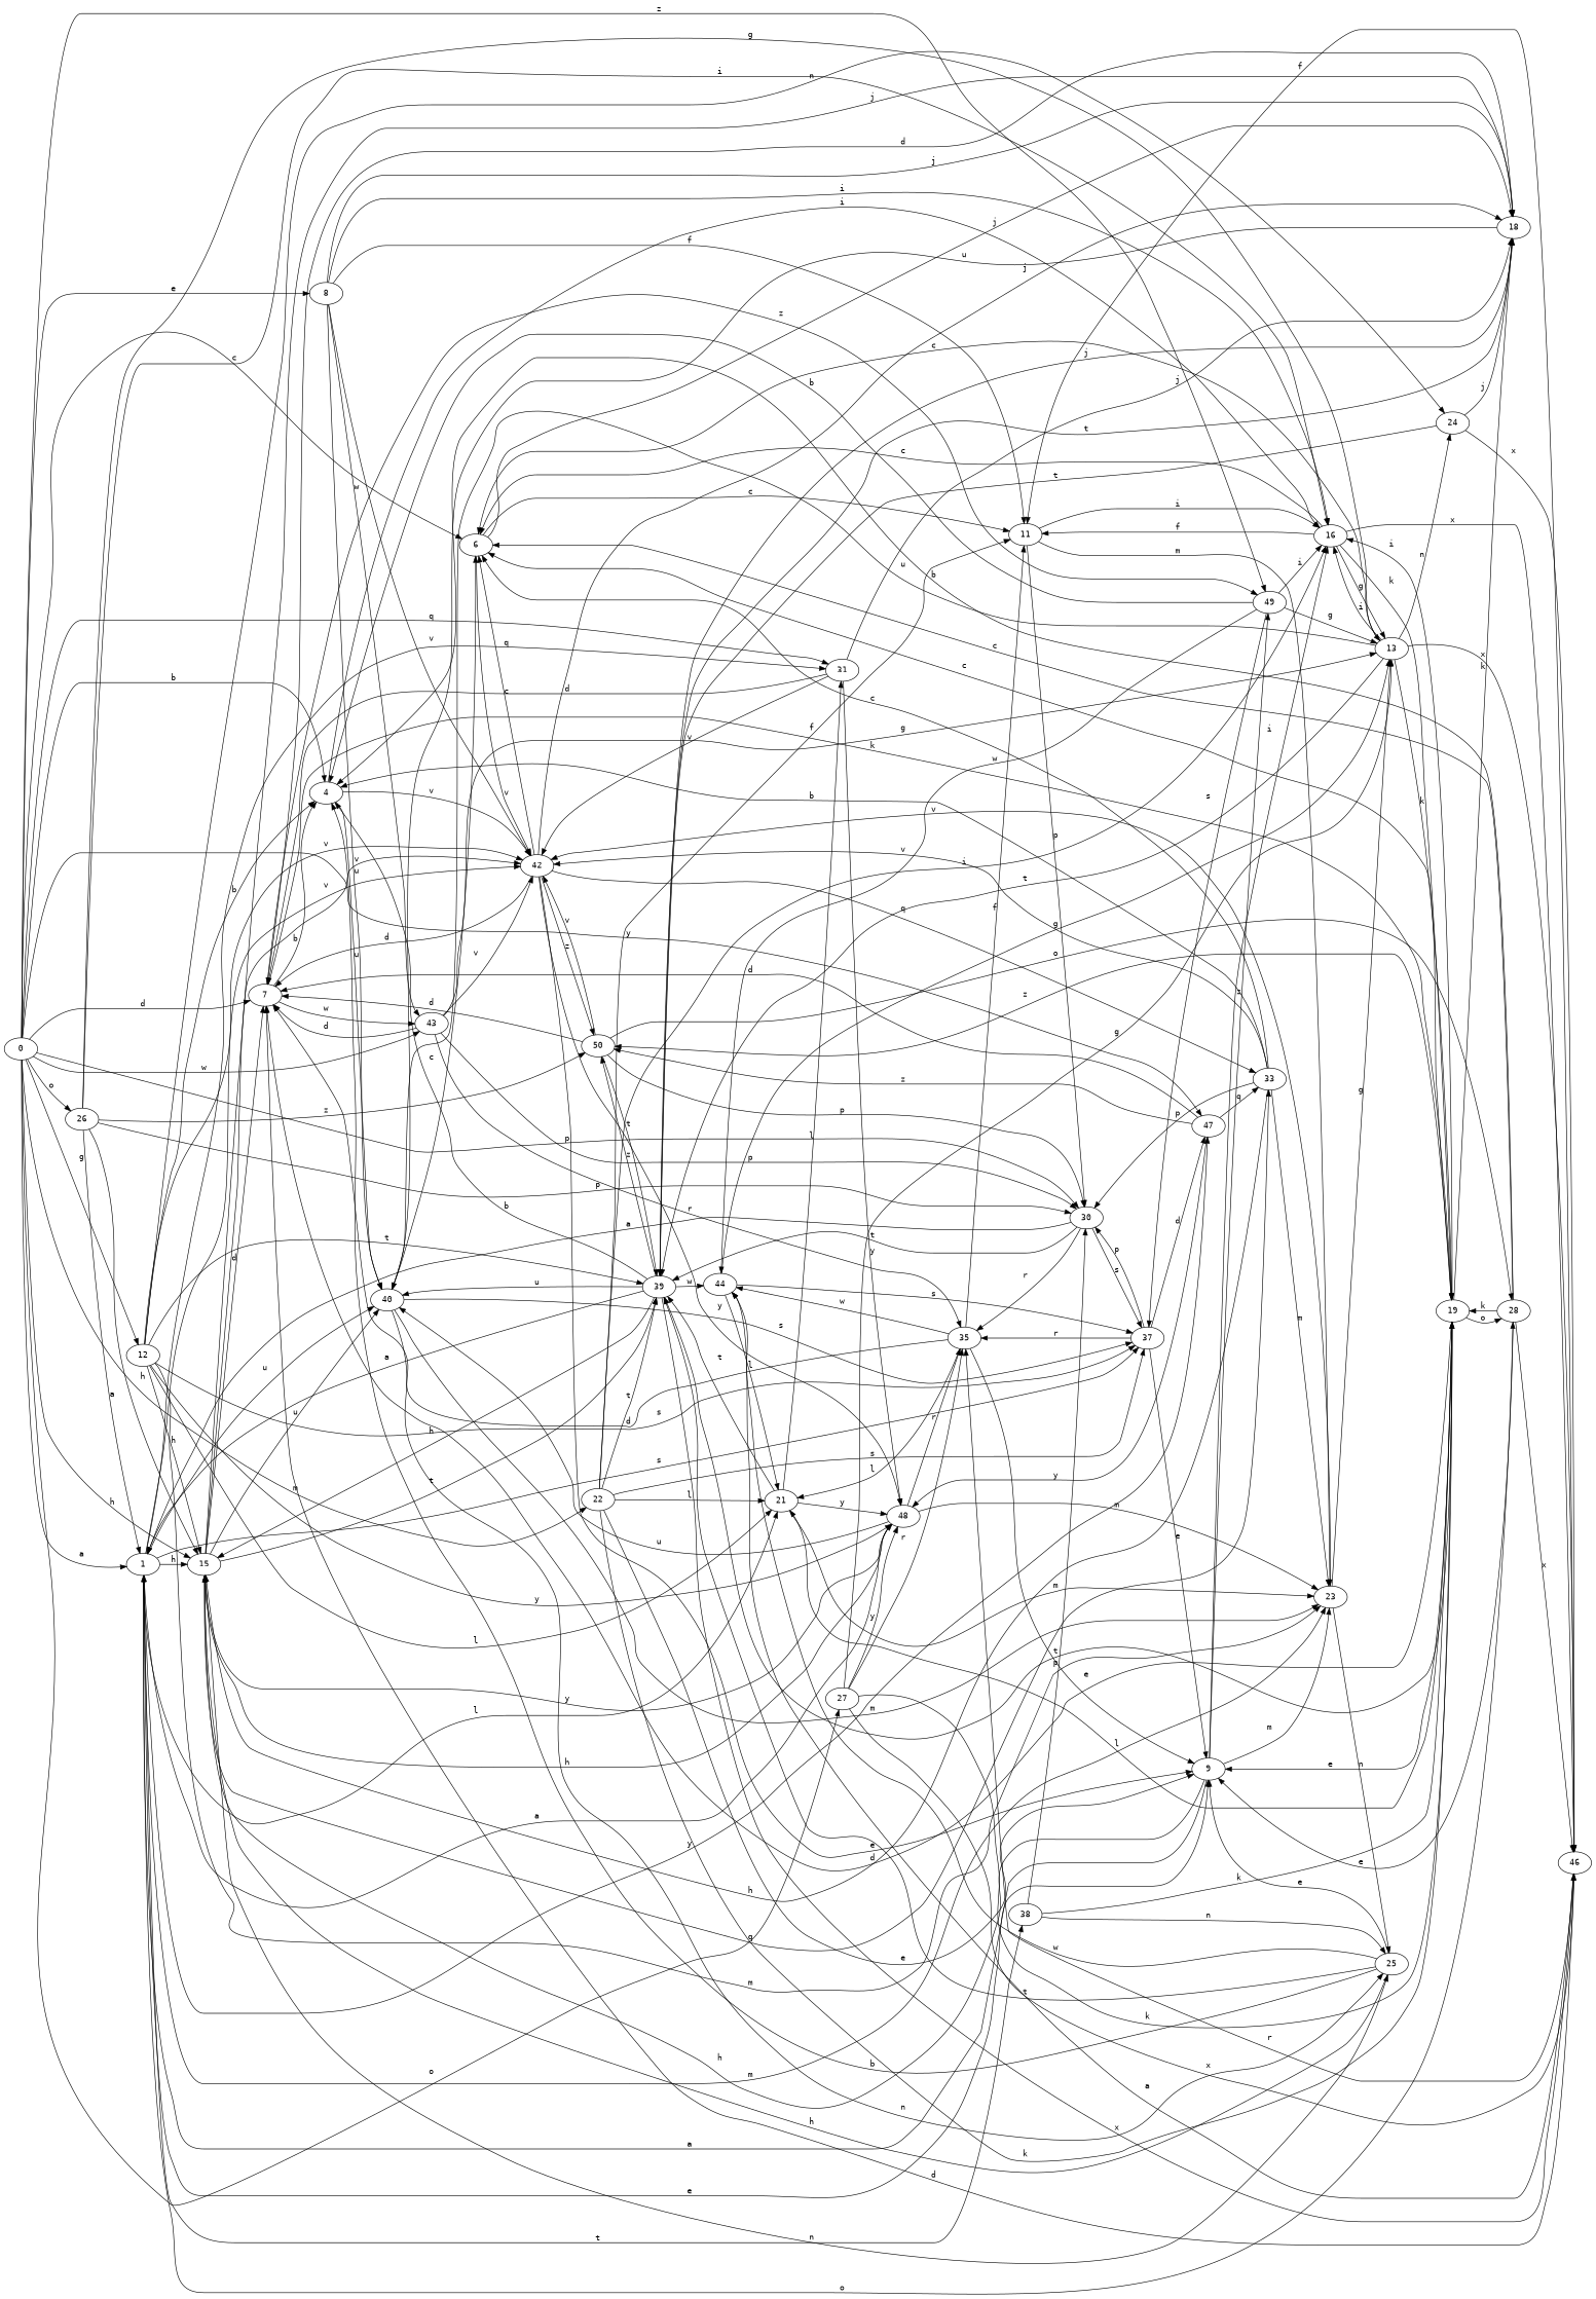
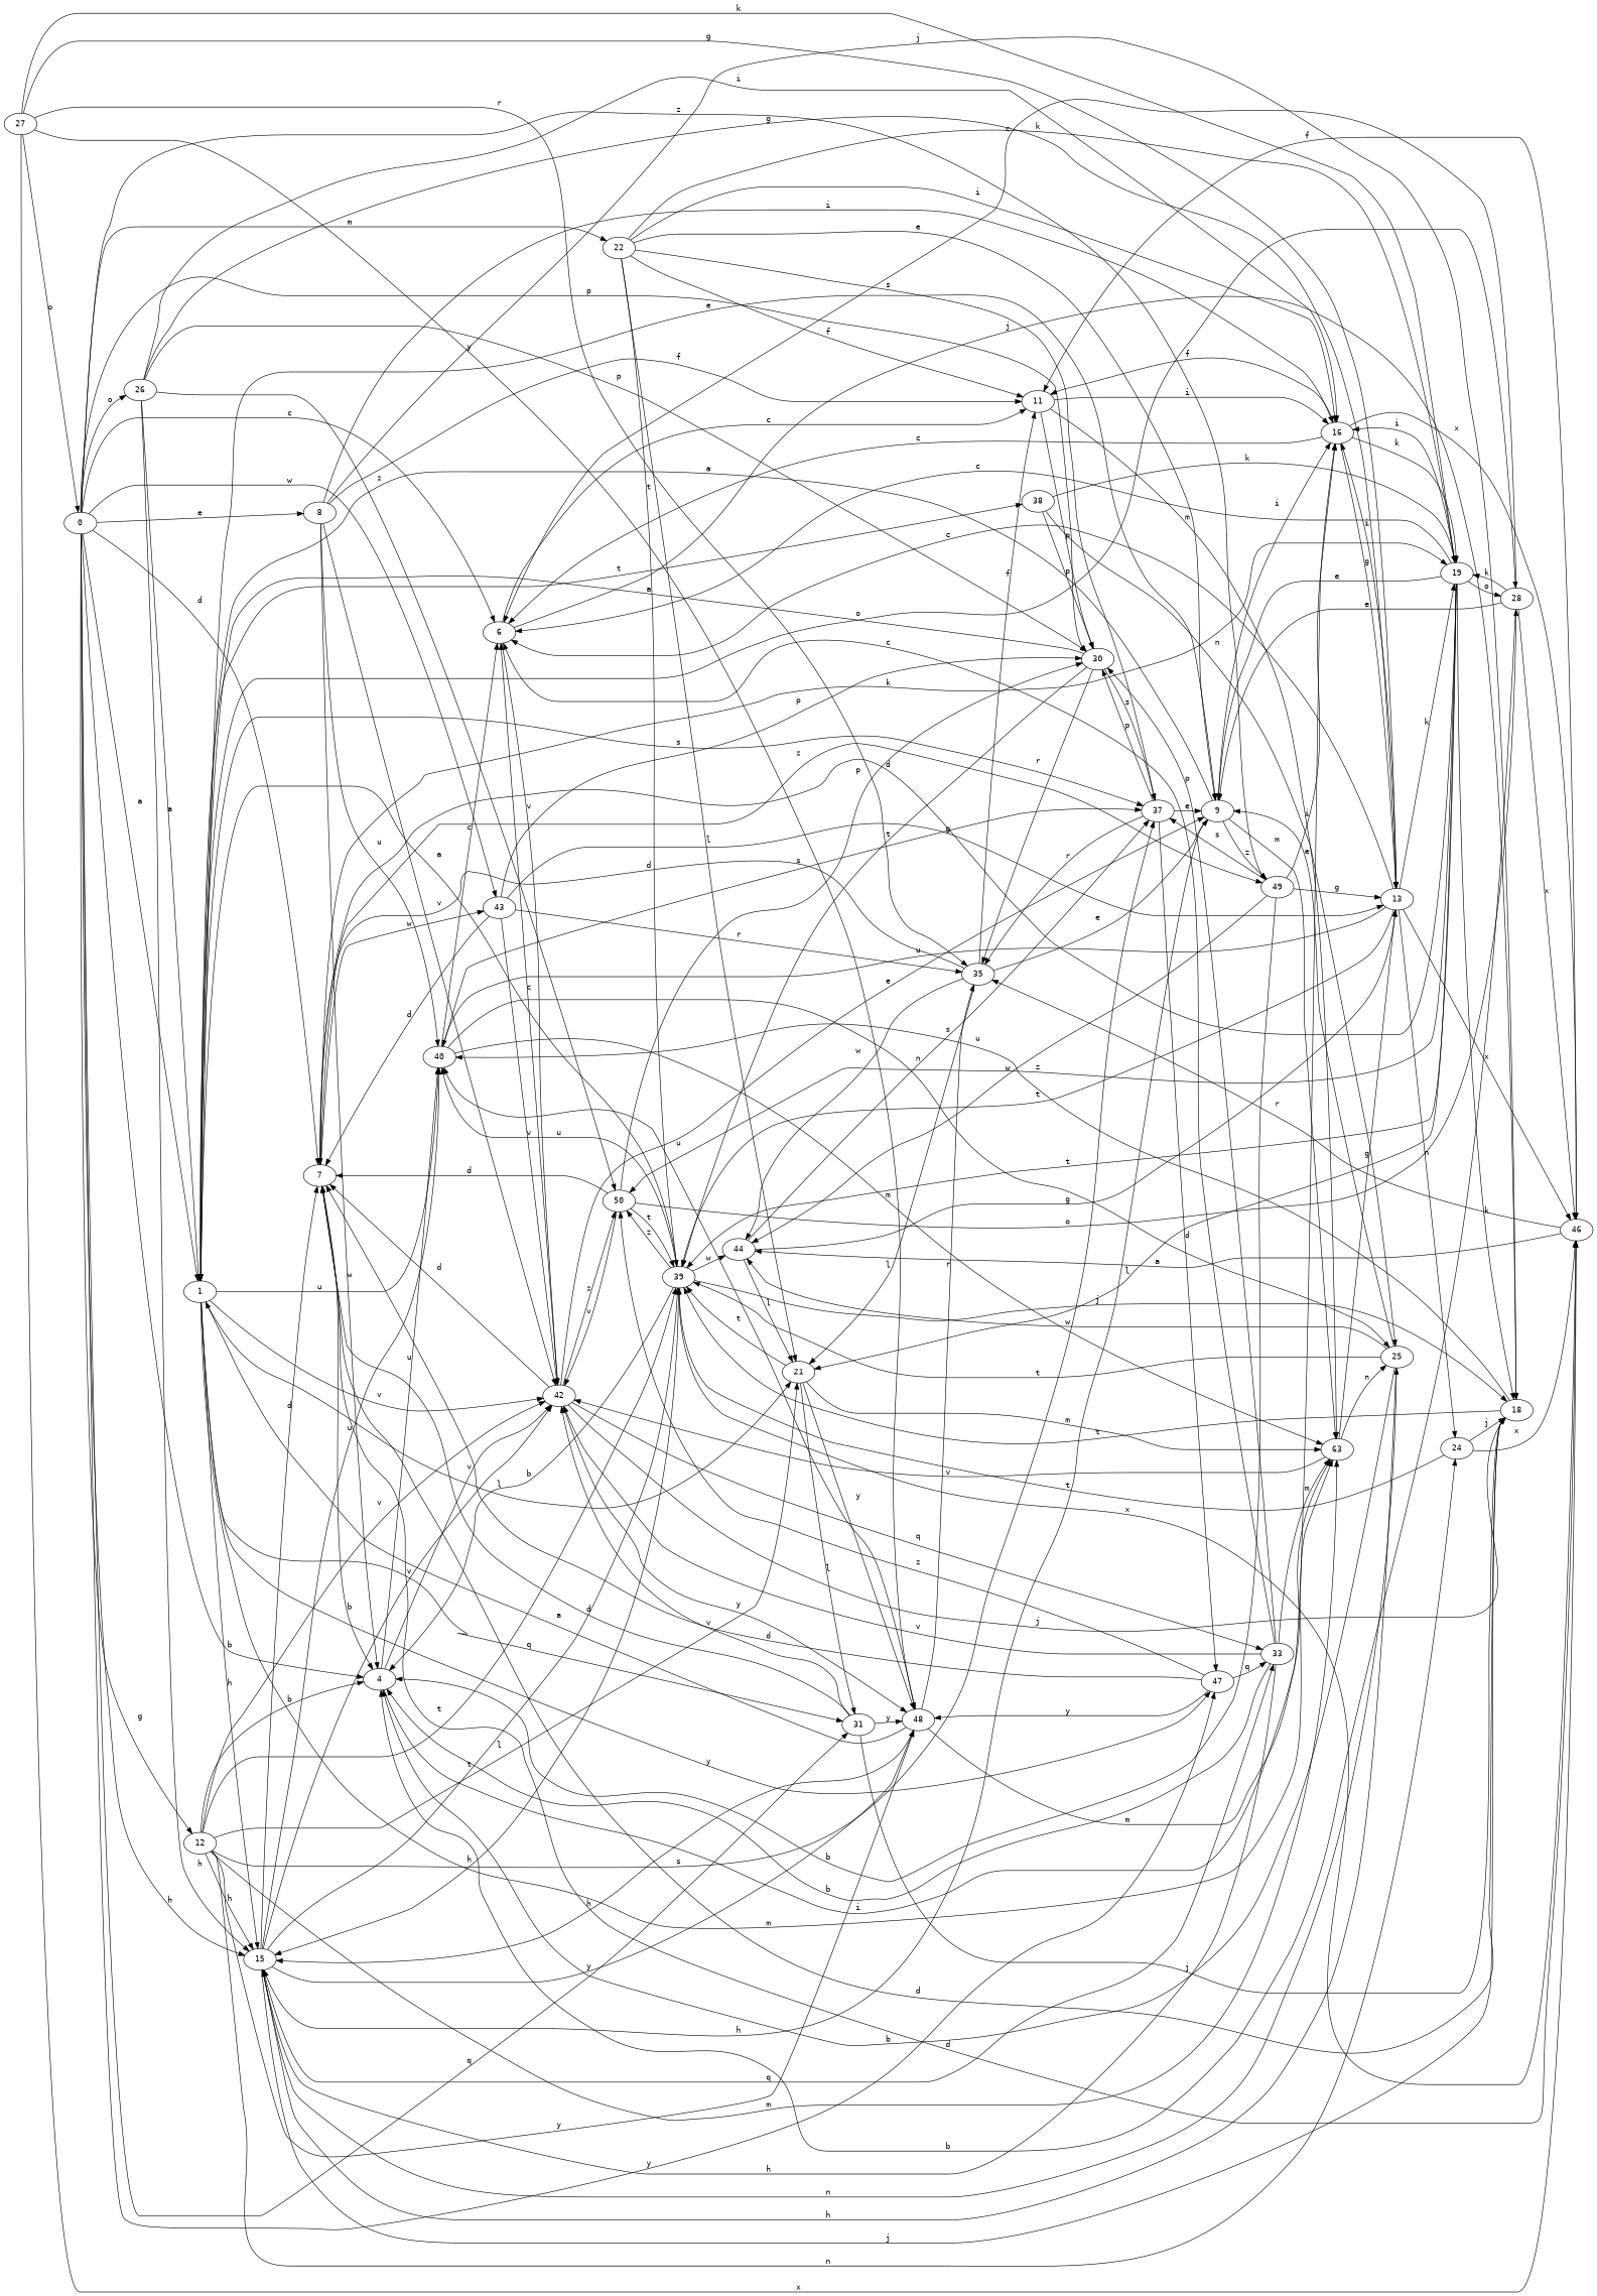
  strict digraph {
    fontname="DejaVu Sans Mono"
    rankdir=LR
    node [fontname="DejaVu Sans Mono"]
    edge [fontname="DejaVu Sans Mono"]
    0
    1
    4
    6
    7
    8
    12
    15
    22
    26
    27
    30
    31
    43
    47
    49
    9
    21
-   23
+   23 [label=63]
    28
    37
    38
    40
    42
    16
    18
    11
    19
    24
    39
    48
    25
    33
    13
    50
    46
    35
    44
    0 -> 1 [label=a]
    0 -> 4 [label=b]
    0 -> 6 [label=c]
    0 -> 7 [label=d]
    0 -> 8 [label=e]
    0 -> 12 [label=g]
    0 -> 15 [label=h]
    0 -> 22 [label=m]
    0 -> 26 [label=o]
-   0 -> 27 [label=o]
+   27 -> 0 [label=o]
    0 -> 30 [label=p]
    0 -> 31 [label=q]
    0 -> 43 [label=w]
    0 -> 47 [label=y]
    0 -> 49 [label=z]
    1 -> 15 [label=h]
    1 -> 31 [label=q]
    1 -> 47 [label=y]
    1 -> 9 [label=e]
    1 -> 21 [label=l]
    1 -> 23 [label=m]
    1 -> 28 [label=o]
    1 -> 37 [label=s]
    1 -> 38 [label=t]
    1 -> 40 [label=u]
    1 -> 42 [label=v]
    4 -> 40 [label=u]
    4 -> 42 [label=v]
    4 -> 16 [label=i]
    6 -> 42 [label=v]
    6 -> 18 [label=j]
    6 -> 11 [label=c]
    7 -> 4 [label=b]
    7 -> 43 [label=w]
    7 -> 49 [label=z]
    7 -> 19 [label=k]
-   8 -> 43 [label=w]
+   8 -> 4 [label=w]
    8 -> 40 [label=u]
    8 -> 42 [label=v]
    8 -> 16 [label=i]
    8 -> 18 [label=j]
    8 -> 11 [label=f]
    12 -> 4 [label=b]
    12 -> 15 [label=h]
    12 -> 21 [label=l]
    12 -> 23 [label=m]
    12 -> 37 [label=s]
    12 -> 42 [label=v]
    12 -> 24 [label=n]
    12 -> 39 [label=t]
    12 -> 48 [label=y]
    15 -> 7 [label=d]
    15 -> 40 [label=u]
    15 -> 42 [label=v]
    15 -> 18 [label=j]
    15 -> 39 [label=t]
    15 -> 48 [label=y]
    15 -> 25 [label=n]
    15 -> 33 [label=q]
    22 -> 9 [label=e]
    22 -> 21 [label=l]
    22 -> 37 [label=s]
    22 -> 16 [label=i]
    22 -> 11 [label=f]
    22 -> 19 [label=k]
    22 -> 39 [label=t]
    26 -> 1 [label=a]
    26 -> 15 [label=h]
    26 -> 30 [label=p]
    26 -> 16 [label=i]
    26 -> 13 [label=g]
    26 -> 50 [label=z]
    27 -> 19 [label=k]
    27 -> 48 [label=y]
    27 -> 13 [label=g]
    27 -> 46 [label=x]
    27 -> 35 [label=r]
    30 -> 1 [label=a]
    30 -> 37 [label=s]
    30 -> 39 [label=t]
    30 -> 35 [label=r]
    31 -> 7 [label=d]
    31 -> 42 [label=v]
    31 -> 18 [label=j]
    31 -> 48 [label=y]
    43 -> 7 [label=d]
    43 -> 30 [label=p]
    43 -> 42 [label=v]
    43 -> 13 [label=g]
    43 -> 35 [label=r]
    47 -> 7 [label=d]
    47 -> 48 [label=y]
    47 -> 33 [label=q]
    47 -> 50 [label=z]
    49 -> 4 [label=b]
    49 -> 37 [label=s]
    49 -> 16 [label=i]
    49 -> 13 [label=g]
    49 -> 44 [label=w]
    9 -> 1 [label=a]
    9 -> 15 [label=h]
    9 -> 49 [label=z]
    9 -> 23 [label=m]
    9 -> 16 [label=i]
    21 -> 31 [label=l]
    21 -> 23 [label=m]
    21 -> 39 [label=t]
    21 -> 48 [label=y]
    23 -> 42 [label=v]
    23 -> 25 [label=n]
    23 -> 13 [label=g]
    28 -> 4 [label=b]
    28 -> 6 [label=c]
    28 -> 9 [label=e]
    28 -> 19 [label=k]
    28 -> 46 [label=x]
    37 -> 30 [label=p]
    37 -> 47 [label=d]
    37 -> 9 [label=e]
    37 -> 35 [label=r]
    38 -> 30 [label=p]
    38 -> 19 [label=k]
    38 -> 25 [label=n]
    40 -> 6 [label=c]
    40 -> 23 [label=m]
    40 -> 37 [label=s]
    40 -> 25 [label=n]
    42 -> 6 [label=c]
    42 -> 7 [label=d]
    42 -> 9 [label=e]
    42 -> 18 [label=j]
    42 -> 48 [label=y]
    42 -> 33 [label=q]
    42 -> 50 [label=z]
    16 -> 6 [label=c]
    16 -> 11 [label=f]
    16 -> 19 [label=k]
    16 -> 13 [label=g]
    16 -> 46 [label=x]
    18 -> 7 [label=d]
    18 -> 40 [label=u]
    18 -> 39 [label=t]
    11 -> 30 [label=p]
    11 -> 23 [label=m]
    11 -> 16 [label=i]
    19 -> 6 [label=c]
    19 -> 7 [label=d]
    19 -> 9 [label=e]
    19 -> 21 [label=l]
    19 -> 28 [label=o]
    19 -> 16 [label=i]
    19 -> 18 [label=k]
    19 -> 39 [label=t]
    19 -> 50 [label=z]
    24 -> 18 [label=j]
    24 -> 39 [label=t]
    24 -> 46 [label=x]
    39 -> 1 [label=a]
    39 -> 4 [label=b]
    39 -> 15 [label=h]
    39 -> 40 [label=u]
    39 -> 18 [label=j]
    39 -> 50 [label=z]
    39 -> 46 [label=x]
    39 -> 44 [label=w]
    48 -> 1 [label=a]
    48 -> 15 [label=h]
    48 -> 23 [label=m]
    48 -> 40 [label=u]
    48 -> 35 [label=r]
    25 -> 4 [label=b]
    25 -> 15 [label=h]
    25 -> 9 [label=e]
    25 -> 39 [label=t]
    25 -> 44 [label=w]
    33 -> 4 [label=b]
    33 -> 6 [label=c]
    33 -> 15 [label=h]
    33 -> 30 [label=p]
    33 -> 23 [label=m]
    33 -> 42 [label=v]
    13 -> 6 [label=c]
    13 -> 40 [label=u]
    13 -> 16 [label=i]
    13 -> 19 [label=k]
    13 -> 24 [label=n]
    13 -> 39 [label=t]
    13 -> 46 [label=x]
    50 -> 7 [label=d]
    50 -> 30 [label=p]
    50 -> 28 [label=o]
    50 -> 42 [label=v]
    50 -> 39 [label=t]
    46 -> 7 [label=d]
    46 -> 11 [label=f]
    46 -> 35 [label=r]
    46 -> 44 [label=a]
    35 -> 7 [label=d]
    35 -> 9 [label=e]
    35 -> 21 [label=l]
    35 -> 11 [label=f]
    35 -> 44 [label=w]
    44 -> 21 [label=l]
    44 -> 37 [label=s]
    44 -> 13 [label=g]
  }
